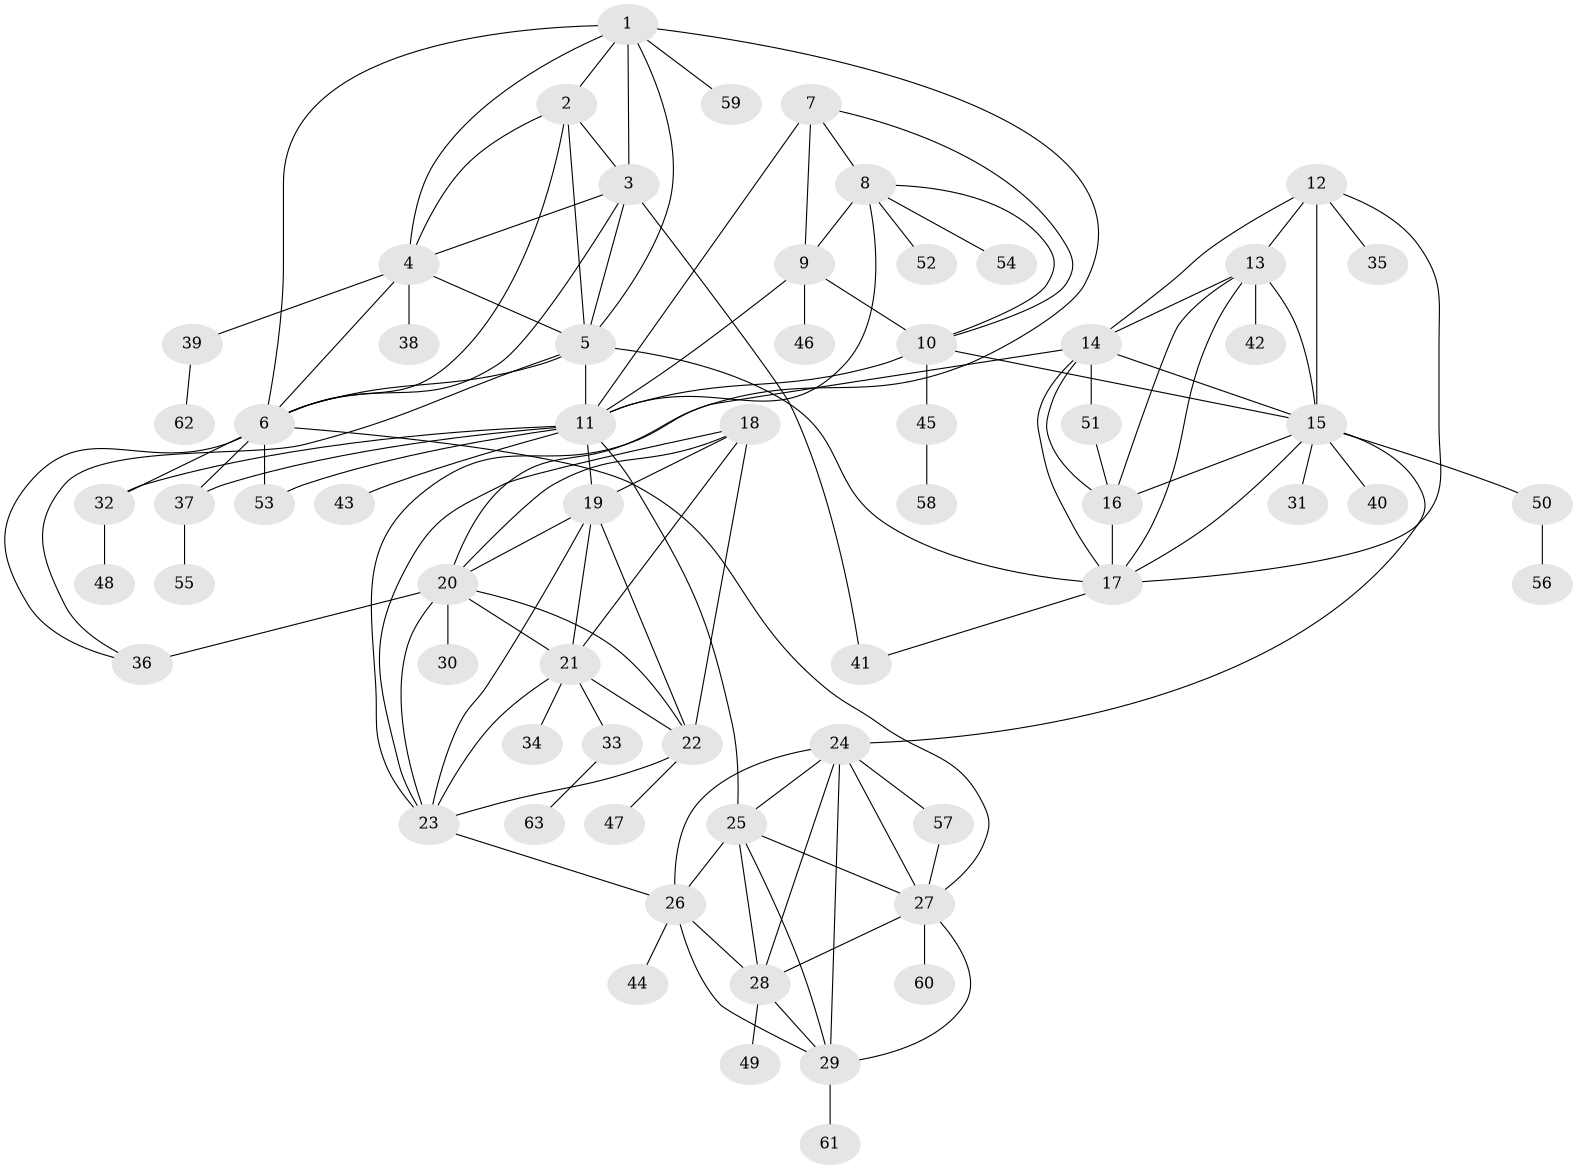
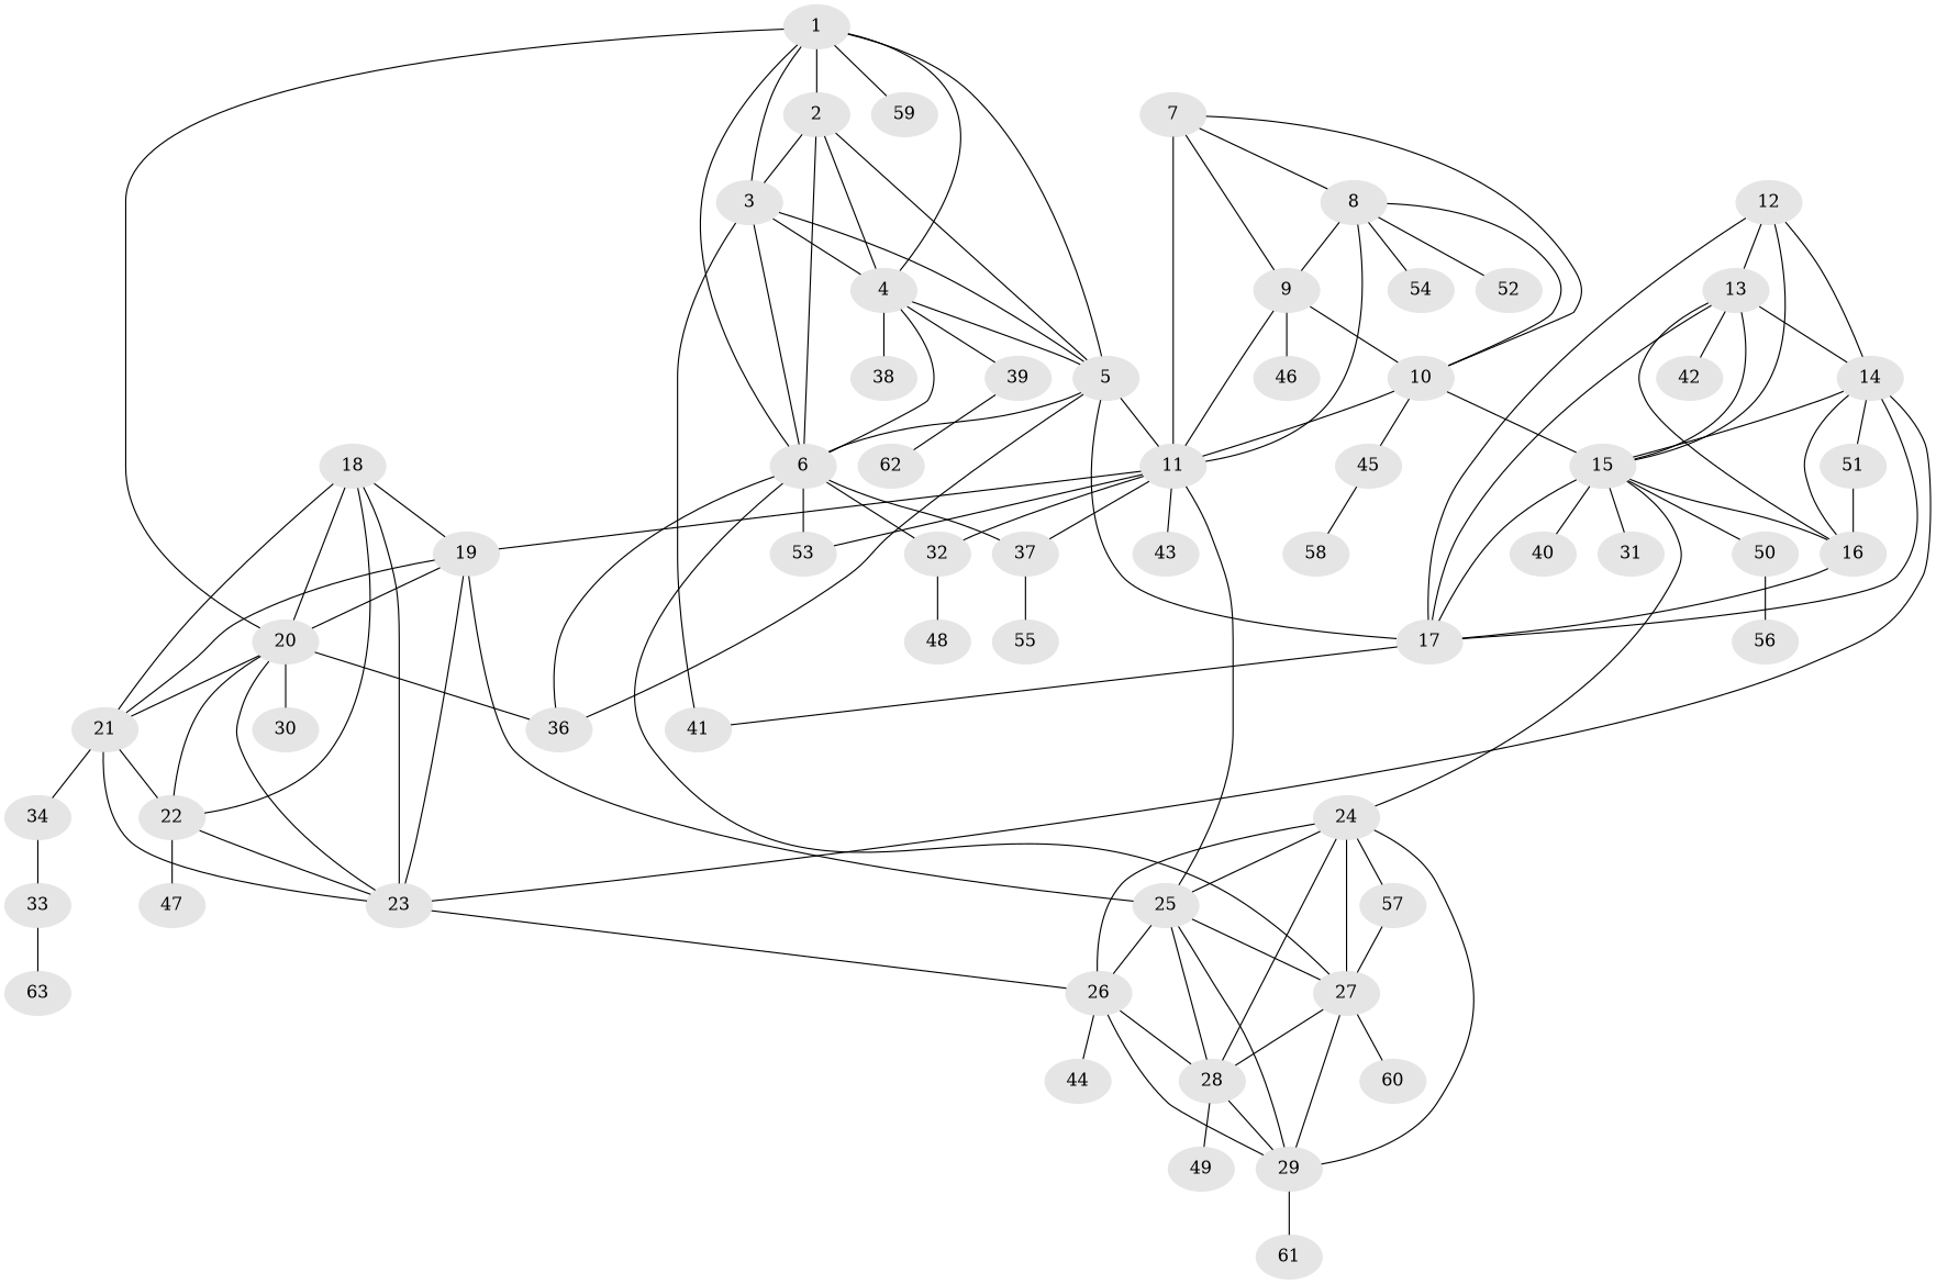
  graph {
    node [color=gray90 style=filled]
    edge [weight=1.0]
    1
    2
    3
    4
    5
    6
    20
    59
    41
    38
    39
    11
    17
    36
    27
    32
    37
    53
    23
    21
    22
    30
    62
    19
    25
    43
    28
    29
    60
    48
    55
    7
    8
    9
    10
    52
    54
    46
    15
    45
    16
    24
    31
    40
    50
    58
    26
    12
    13
    14
-   35
    42
    51
    57
    56
    18
    33
    34
    47
    63
    44
    49
    61
    1 -- 2
    1 -- 3
    1 -- 4
    1 -- 5
    1 -- 6
    1 -- 20
    1 -- 59
    2 -- 3
    2 -- 4
    2 -- 5
    2 -- 6
    3 -- 4
    3 -- 5
    3 -- 6
    3 -- 41 [weight=5.0]
    4 -- 5
    4 -- 6
    4 -- 38 [weight=3.0]
    4 -- 39
    5 -- 6
    5 -- 11
    5 -- 17
    5 -- 36
    6 -- 36
    6 -- 27
    6 -- 32
    6 -- 37 [weight=2.0]
    6 -- 53
    20 -- 36 [weight=2.0]
    20 -- 23
    20 -- 21
    20 -- 22
    20 -- 30
    39 -- 62
    11 -- 32
    11 -- 37
    11 -- 53
    11 -- 19
    11 -- 25
    11 -- 43
    17 -- 41
    27 -- 28
    27 -- 29
    27 -- 60
    32 -- 48
    37 -- 55
    23 -- 26
    21 -- 23
    21 -- 22
-   21 -- 33
+   34 -- 33
    21 -- 34
    22 -- 23
    22 -- 47 [weight=2.0]
    19 -- 20
    19 -- 23
    19 -- 21
-   19 -- 22
+   19 -- 25
    25 -- 27
    25 -- 28
    25 -- 29
    25 -- 26
    28 -- 29
    28 -- 49
    29 -- 61
    7 -- 11 [weight=4.0]
    7 -- 8
    7 -- 9
    7 -- 10
    8 -- 11 [weight=2.0]
    8 -- 9
    8 -- 10
    8 -- 52
    8 -- 54
    9 -- 11 [weight=2.0]
    9 -- 10
    9 -- 46 [weight=3.0]
    10 -- 11 [weight=2.0]
    10 -- 15
    10 -- 45
    15 -- 17
    15 -- 16
    15 -- 24
    15 -- 31
    15 -- 40 [weight=2.0]
    15 -- 50
    45 -- 58
    16 -- 17
    24 -- 27
    24 -- 25
    24 -- 28
    24 -- 29
    24 -- 26
    24 -- 57
    50 -- 56
    26 -- 28
    26 -- 29
    26 -- 44 [weight=2.0]
    12 -- 17
    12 -- 15
    12 -- 13
    12 -- 14
-   12 -- 35
    13 -- 17
    13 -- 15
    13 -- 16
    13 -- 14
    13 -- 42
    14 -- 17
    14 -- 23
    14 -- 15
    14 -- 16
    14 -- 51
    51 -- 16
    57 -- 27
    18 -- 20
    18 -- 23
    18 -- 21
    18 -- 22
    18 -- 19
    33 -- 63
  }
